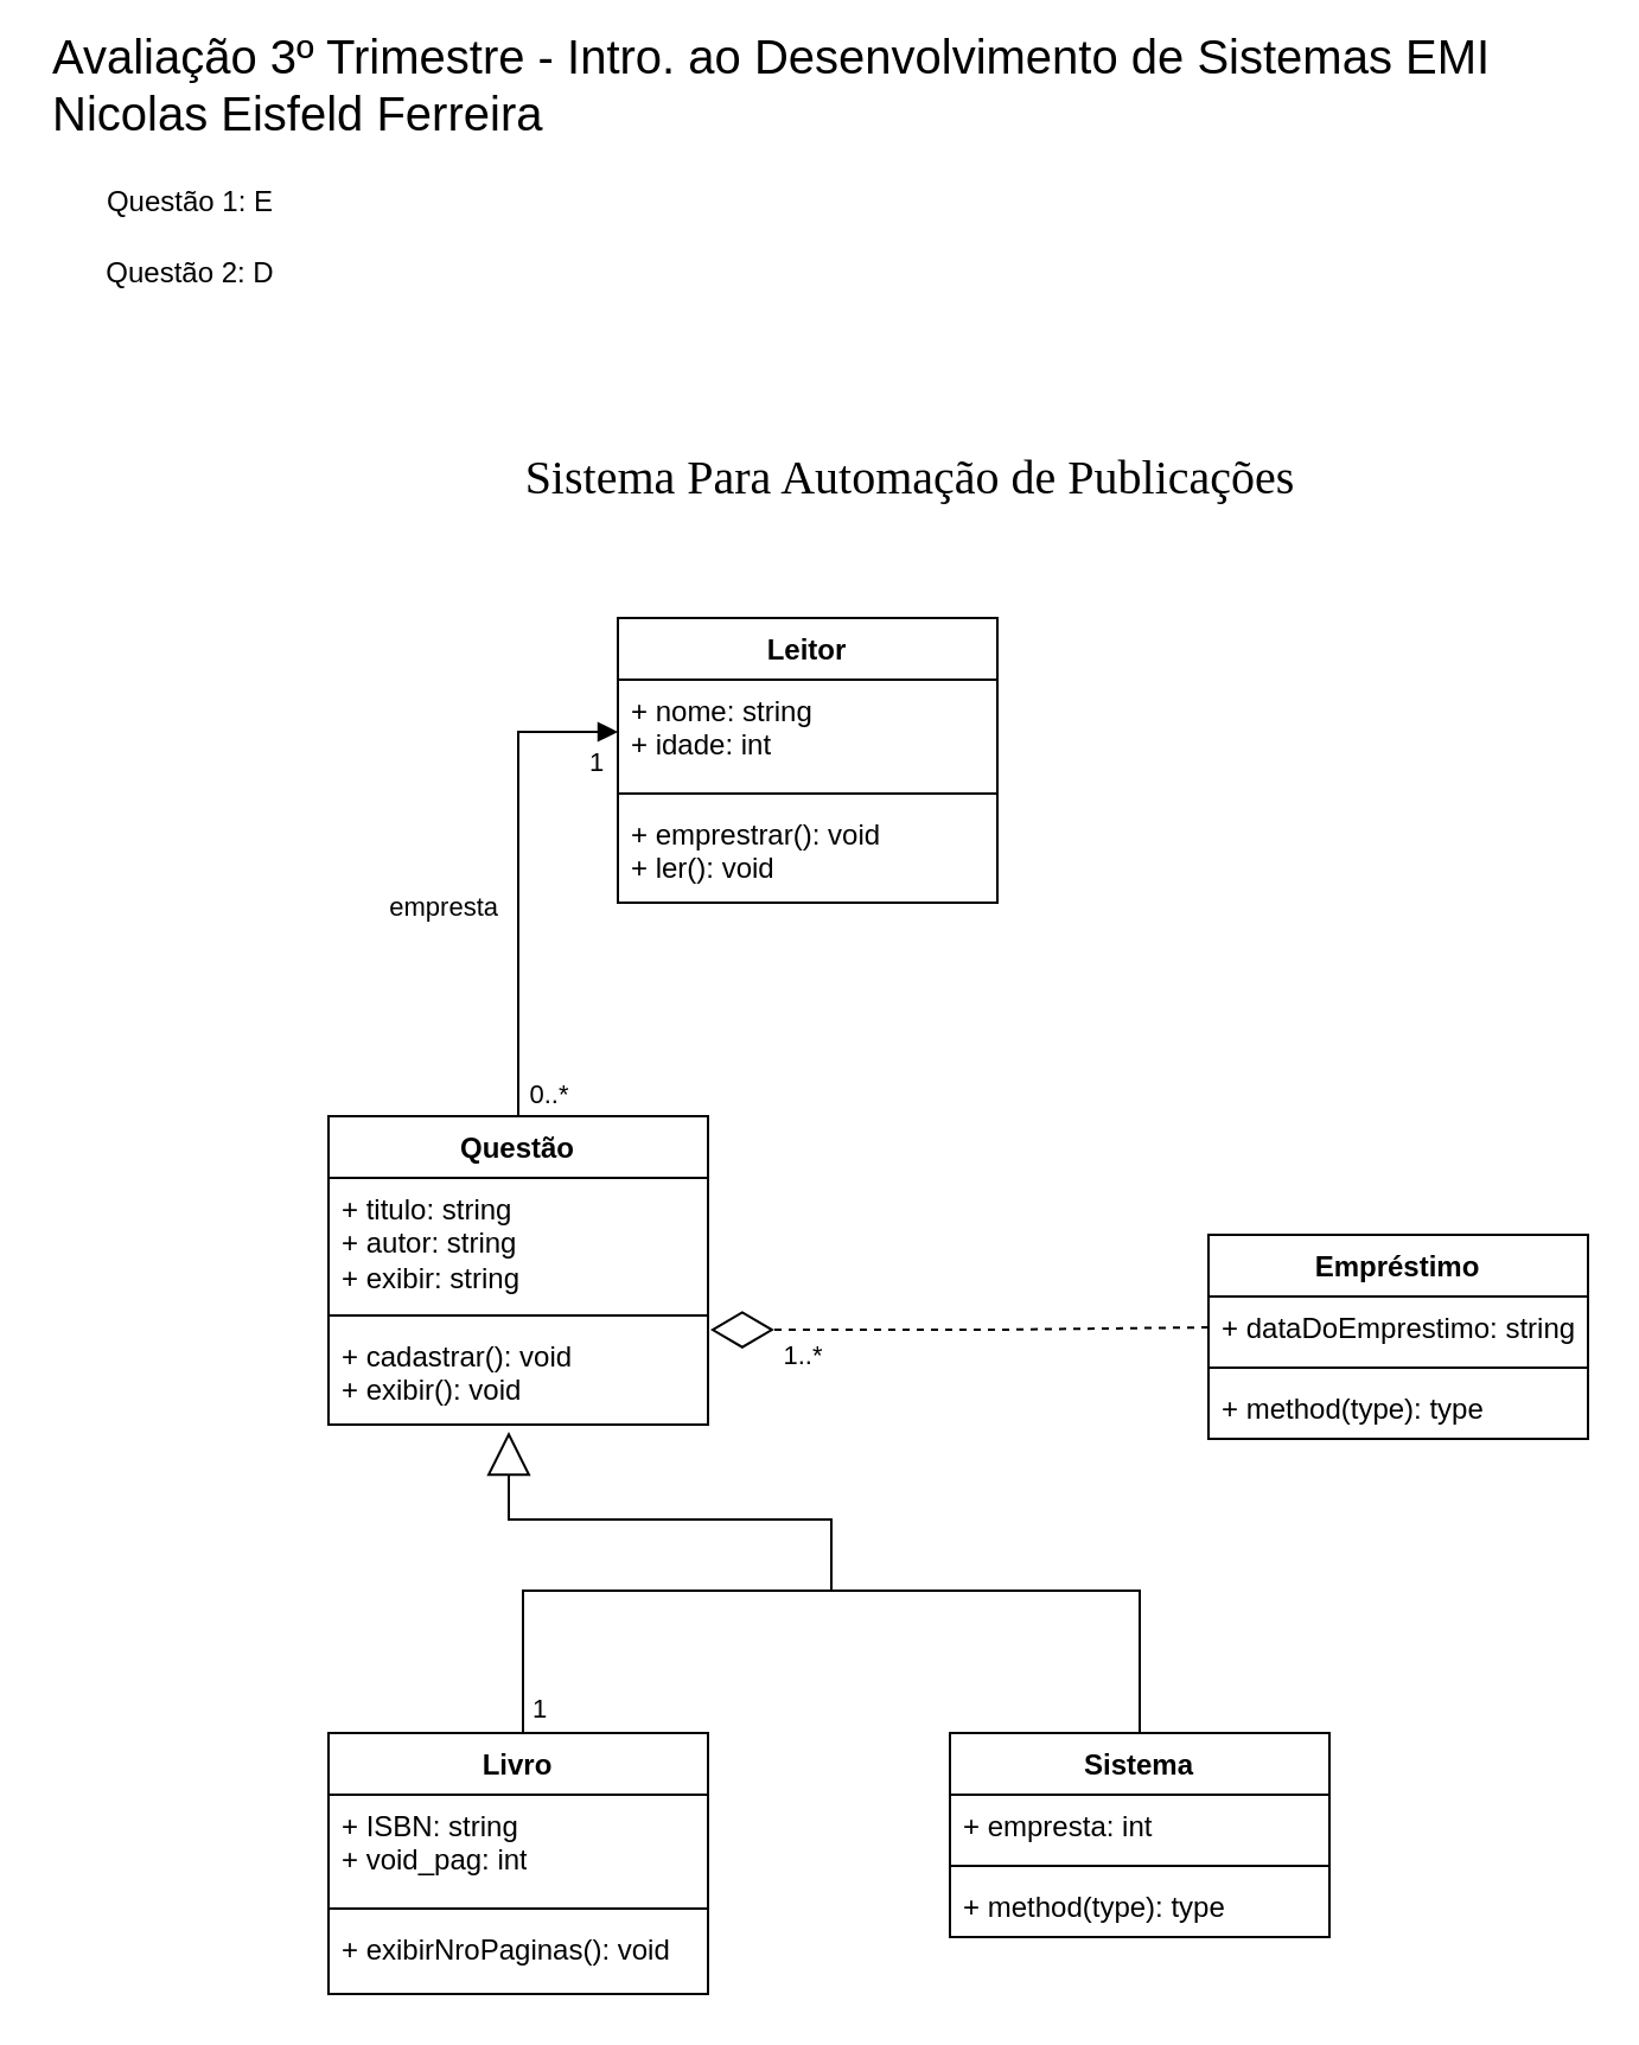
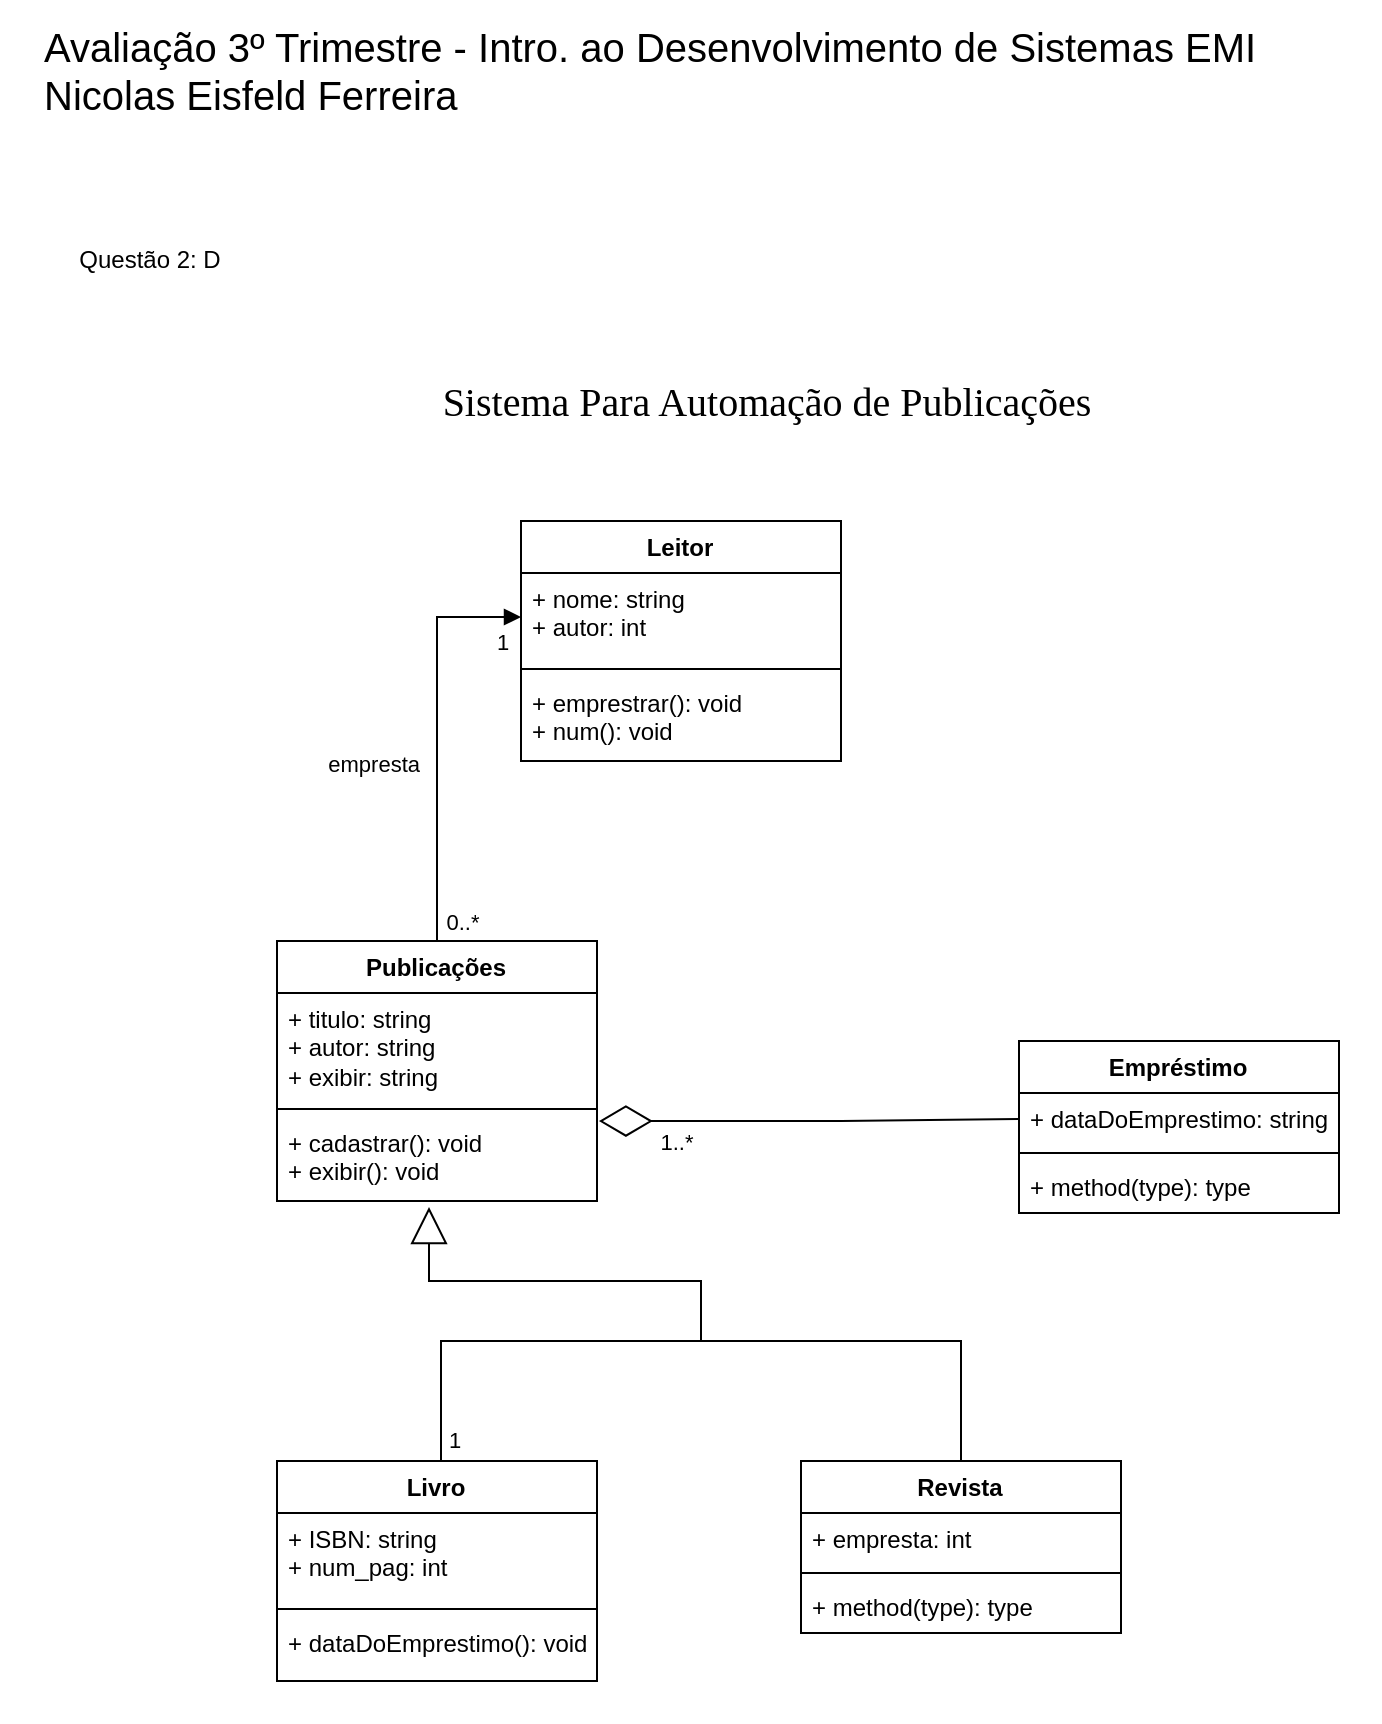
  <mxCell id="0" />
  <mxCell id="1" parent="0" />
- <mxCell id="2" value="Questão 1: E" style="text;html=1;align=center;verticalAlign=middle;whiteSpace=wrap;rounded=0;" parent="1" vertex="1"><mxGeometry x="40" y="70" width="80" height="30" as="geometry" /></mxCell>
  <mxCell id="3" value="Avaliação 3º Trimestre - Intro. ao Desenvolvimento de Sistemas EMI&lt;div&gt;Nicolas Eisfeld Ferreira&lt;/div&gt;" style="text;html=1;align=left;verticalAlign=middle;whiteSpace=wrap;rounded=0;fontSize=20;" parent="1" vertex="1"><mxGeometry x="20" y="20" width="620" height="30" as="geometry" /></mxCell>
- <mxCell id="4" value="Questão 2: D" style="text;html=1;align=center;verticalAlign=middle;whiteSpace=wrap;rounded=0;" parent="1" vertex="1"><mxGeometry x="40" y="100" width="80" height="30" as="geometry" /></mxCell>
+ <mxCell id="4" value="Questão 2: D" style="text;html=1;align=center;verticalAlign=middle;whiteSpace=wrap;rounded=0;" parent="1" vertex="1"><mxGeometry x="35" y="115" width="80" height="30" as="geometry" /></mxCell>
  <mxCell id="5" value="&lt;font data-font-src=&quot;https://github.com/IdreesInc/Monocraft/releases/download/v4.0/Monocraft.ttc&quot; face=&quot;Monocraft&quot;&gt;Sistema Para Automação de Publicações&lt;/font&gt;" style="text;html=1;align=center;verticalAlign=middle;whiteSpace=wrap;rounded=0;fontSize=20;" parent="1" vertex="1"><mxGeometry x="118" y="180" width="531" height="40" as="geometry" /></mxCell>
- <mxCell id="6" value="Questão" style="swimlane;fontStyle=1;align=center;verticalAlign=top;childLayout=stackLayout;horizontal=1;startSize=26;horizontalStack=0;resizeParent=1;resizeParentMax=0;resizeLast=0;collapsible=1;marginBottom=0;whiteSpace=wrap;html=1;" parent="1" vertex="1"><mxGeometry x="138" y="470" width="160" height="130" as="geometry" /></mxCell>
+ <mxCell id="6" value="Publicações" style="swimlane;fontStyle=1;align=center;verticalAlign=top;childLayout=stackLayout;horizontal=1;startSize=26;horizontalStack=0;resizeParent=1;resizeParentMax=0;resizeLast=0;collapsible=1;marginBottom=0;whiteSpace=wrap;html=1;" parent="1" vertex="1"><mxGeometry x="138" y="470" width="160" height="130" as="geometry" /></mxCell>
  <mxCell id="7" value="+ titulo: string&lt;div&gt;+ autor: string&lt;/div&gt;&lt;div&gt;+ exibir: string&lt;/div&gt;" style="text;strokeColor=none;fillColor=none;align=left;verticalAlign=top;spacingLeft=4;spacingRight=4;overflow=hidden;rotatable=0;points=[[0,0.5],[1,0.5]];portConstraint=eastwest;whiteSpace=wrap;html=1;" parent="6" vertex="1"><mxGeometry y="26" width="160" height="54" as="geometry" /></mxCell>
  <mxCell id="8" value="" style="line;strokeWidth=1;fillColor=none;align=left;verticalAlign=middle;spacingTop=-1;spacingLeft=3;spacingRight=3;rotatable=0;labelPosition=right;points=[];portConstraint=eastwest;strokeColor=inherit;" parent="6" vertex="1"><mxGeometry y="80" width="160" height="8" as="geometry" /></mxCell>
  <mxCell id="9" value="+ cadastrar(): void&lt;div&gt;+ exibir(): void&lt;/div&gt;" style="text;strokeColor=none;fillColor=none;align=left;verticalAlign=top;spacingLeft=4;spacingRight=4;overflow=hidden;rotatable=0;points=[[0,0.5],[1,0.5]];portConstraint=eastwest;whiteSpace=wrap;html=1;" parent="6" vertex="1"><mxGeometry y="88" width="160" height="42" as="geometry" /></mxCell>
  <mxCell id="10" value="Livro" style="swimlane;fontStyle=1;align=center;verticalAlign=top;childLayout=stackLayout;horizontal=1;startSize=26;horizontalStack=0;resizeParent=1;resizeParentMax=0;resizeLast=0;collapsible=1;marginBottom=0;whiteSpace=wrap;html=1;" parent="1" vertex="1"><mxGeometry x="138" y="730" width="160" height="110" as="geometry" /></mxCell>
- <mxCell id="11" value="+ ISBN: string&lt;div&gt;+ void_pag: int&lt;/div&gt;" style="text;strokeColor=none;fillColor=none;align=left;verticalAlign=top;spacingLeft=4;spacingRight=4;overflow=hidden;rotatable=0;points=[[0,0.5],[1,0.5]];portConstraint=eastwest;whiteSpace=wrap;html=1;" parent="10" vertex="1"><mxGeometry y="26" width="160" height="44" as="geometry" /></mxCell>
+ <mxCell id="11" value="+ ISBN: string&lt;div&gt;+ num_pag: int&lt;/div&gt;" style="text;strokeColor=none;fillColor=none;align=left;verticalAlign=top;spacingLeft=4;spacingRight=4;overflow=hidden;rotatable=0;points=[[0,0.5],[1,0.5]];portConstraint=eastwest;whiteSpace=wrap;html=1;" parent="10" vertex="1"><mxGeometry y="26" width="160" height="44" as="geometry" /></mxCell>
  <mxCell id="12" value="" style="line;strokeWidth=1;fillColor=none;align=left;verticalAlign=middle;spacingTop=-1;spacingLeft=3;spacingRight=3;rotatable=0;labelPosition=right;points=[];portConstraint=eastwest;strokeColor=inherit;" parent="10" vertex="1"><mxGeometry y="70" width="160" height="8" as="geometry" /></mxCell>
- <mxCell id="13" value="+ exibirNroPaginas(): void" style="text;strokeColor=none;fillColor=none;align=left;verticalAlign=top;spacingLeft=4;spacingRight=4;overflow=hidden;rotatable=0;points=[[0,0.5],[1,0.5]];portConstraint=eastwest;whiteSpace=wrap;html=1;" parent="10" vertex="1"><mxGeometry y="78" width="160" height="32" as="geometry" /></mxCell>
+ <mxCell id="13" value="+ dataDoEmprestimo(): void" style="text;strokeColor=none;fillColor=none;align=left;verticalAlign=top;spacingLeft=4;spacingRight=4;overflow=hidden;rotatable=0;points=[[0,0.5],[1,0.5]];portConstraint=eastwest;whiteSpace=wrap;html=1;" parent="10" vertex="1"><mxGeometry y="78" width="160" height="32" as="geometry" /></mxCell>
  <mxCell id="14" value="" style="endArrow=block;endSize=16;endFill=0;html=1;rounded=0;edgeStyle=orthogonalEdgeStyle;" parent="1" edge="1"><mxGeometry width="160" relative="1" as="geometry"><mxPoint x="220" y="730" as="sourcePoint" /><mxPoint x="214" y="603" as="targetPoint" /><Array as="points"><mxPoint x="220" y="670" /><mxPoint x="350" y="670" /><mxPoint x="350" y="640" /><mxPoint x="214" y="640" /></Array></mxGeometry></mxCell>
  <mxCell id="15" value="" style="endArrow=none;html=1;rounded=0;exitX=0.5;exitY=0;exitDx=0;exitDy=0;" parent="1" source="16" edge="1"><mxGeometry width="50" height="50" relative="1" as="geometry"><mxPoint x="478" y="770" as="sourcePoint" /><mxPoint x="220" y="670" as="targetPoint" /><Array as="points"><mxPoint x="480" y="670" /></Array></mxGeometry></mxCell>
- <mxCell id="16" value="Sistema" style="swimlane;fontStyle=1;align=center;verticalAlign=top;childLayout=stackLayout;horizontal=1;startSize=26;horizontalStack=0;resizeParent=1;resizeParentMax=0;resizeLast=0;collapsible=1;marginBottom=0;whiteSpace=wrap;html=1;" parent="1" vertex="1"><mxGeometry x="400" y="730" width="160" height="86" as="geometry" /></mxCell>
+ <mxCell id="16" value="Revista" style="swimlane;fontStyle=1;align=center;verticalAlign=top;childLayout=stackLayout;horizontal=1;startSize=26;horizontalStack=0;resizeParent=1;resizeParentMax=0;resizeLast=0;collapsible=1;marginBottom=0;whiteSpace=wrap;html=1;" parent="1" vertex="1"><mxGeometry x="400" y="730" width="160" height="86" as="geometry" /></mxCell>
  <mxCell id="17" value="+ empresta: int" style="text;strokeColor=none;fillColor=none;align=left;verticalAlign=top;spacingLeft=4;spacingRight=4;overflow=hidden;rotatable=0;points=[[0,0.5],[1,0.5]];portConstraint=eastwest;whiteSpace=wrap;html=1;" parent="16" vertex="1"><mxGeometry y="26" width="160" height="26" as="geometry" /></mxCell>
  <mxCell id="18" value="" style="line;strokeWidth=1;fillColor=none;align=left;verticalAlign=middle;spacingTop=-1;spacingLeft=3;spacingRight=3;rotatable=0;labelPosition=right;points=[];portConstraint=eastwest;strokeColor=inherit;" parent="16" vertex="1"><mxGeometry y="52" width="160" height="8" as="geometry" /></mxCell>
  <mxCell id="19" value="+ method(type): type" style="text;strokeColor=none;fillColor=none;align=left;verticalAlign=top;spacingLeft=4;spacingRight=4;overflow=hidden;rotatable=0;points=[[0,0.5],[1,0.5]];portConstraint=eastwest;whiteSpace=wrap;html=1;" parent="16" vertex="1"><mxGeometry y="60" width="160" height="26" as="geometry" /></mxCell>
  <mxCell id="20" value="Empréstimo" style="swimlane;fontStyle=1;align=center;verticalAlign=top;childLayout=stackLayout;horizontal=1;startSize=26;horizontalStack=0;resizeParent=1;resizeParentMax=0;resizeLast=0;collapsible=1;marginBottom=0;whiteSpace=wrap;html=1;" parent="1" vertex="1"><mxGeometry x="509" y="520" width="160" height="86" as="geometry" /></mxCell>
  <mxCell id="21" value="+ dataDoEmprestimo: string" style="text;strokeColor=none;fillColor=none;align=left;verticalAlign=top;spacingLeft=4;spacingRight=4;overflow=hidden;rotatable=0;points=[[0,0.5],[1,0.5]];portConstraint=eastwest;whiteSpace=wrap;html=1;" parent="20" vertex="1"><mxGeometry y="26" width="160" height="26" as="geometry" /></mxCell>
  <mxCell id="22" value="" style="line;strokeWidth=1;fillColor=none;align=left;verticalAlign=middle;spacingTop=-1;spacingLeft=3;spacingRight=3;rotatable=0;labelPosition=right;points=[];portConstraint=eastwest;strokeColor=inherit;" parent="20" vertex="1"><mxGeometry y="52" width="160" height="8" as="geometry" /></mxCell>
  <mxCell id="23" value="+ method(type): type" style="text;strokeColor=none;fillColor=none;align=left;verticalAlign=top;spacingLeft=4;spacingRight=4;overflow=hidden;rotatable=0;points=[[0,0.5],[1,0.5]];portConstraint=eastwest;whiteSpace=wrap;html=1;" parent="20" vertex="1"><mxGeometry y="60" width="160" height="26" as="geometry" /></mxCell>
  <mxCell id="24" value="1" style="edgeLabel;html=1;align=center;verticalAlign=middle;resizable=0;points=[];" parent="1" vertex="1" connectable="0"><mxGeometry x="234" y="690" as="geometry"><mxPoint x="-8" y="29" as="offset" /></mxGeometry></mxCell>
  <mxCell id="25" value="Leitor" style="swimlane;fontStyle=1;align=center;verticalAlign=top;childLayout=stackLayout;horizontal=1;startSize=26;horizontalStack=0;resizeParent=1;resizeParentMax=0;resizeLast=0;collapsible=1;marginBottom=0;whiteSpace=wrap;html=1;" parent="1" vertex="1"><mxGeometry x="260" y="260" width="160" height="120" as="geometry" /></mxCell>
- <mxCell id="26" value="+ nome: string&lt;div&gt;+ idade: int&lt;/div&gt;" style="text;strokeColor=none;fillColor=none;align=left;verticalAlign=top;spacingLeft=4;spacingRight=4;overflow=hidden;rotatable=0;points=[[0,0.5],[1,0.5]];portConstraint=eastwest;whiteSpace=wrap;html=1;" parent="25" vertex="1"><mxGeometry y="26" width="160" height="44" as="geometry" /></mxCell>
+ <mxCell id="26" value="+ nome: string&lt;div&gt;+ autor: int&lt;/div&gt;" style="text;strokeColor=none;fillColor=none;align=left;verticalAlign=top;spacingLeft=4;spacingRight=4;overflow=hidden;rotatable=0;points=[[0,0.5],[1,0.5]];portConstraint=eastwest;whiteSpace=wrap;html=1;" parent="25" vertex="1"><mxGeometry y="26" width="160" height="44" as="geometry" /></mxCell>
  <mxCell id="27" value="" style="line;strokeWidth=1;fillColor=none;align=left;verticalAlign=middle;spacingTop=-1;spacingLeft=3;spacingRight=3;rotatable=0;labelPosition=right;points=[];portConstraint=eastwest;strokeColor=inherit;" parent="25" vertex="1"><mxGeometry y="70" width="160" height="8" as="geometry" /></mxCell>
- <mxCell id="28" value="+ emprestrar(): void&lt;div&gt;+ ler(): void&lt;/div&gt;" style="text;strokeColor=none;fillColor=none;align=left;verticalAlign=top;spacingLeft=4;spacingRight=4;overflow=hidden;rotatable=0;points=[[0,0.5],[1,0.5]];portConstraint=eastwest;whiteSpace=wrap;html=1;" parent="25" vertex="1"><mxGeometry y="78" width="160" height="42" as="geometry" /></mxCell>
+ <mxCell id="28" value="+ emprestrar(): void&lt;div&gt;+ num(): void&lt;/div&gt;" style="text;strokeColor=none;fillColor=none;align=left;verticalAlign=top;spacingLeft=4;spacingRight=4;overflow=hidden;rotatable=0;points=[[0,0.5],[1,0.5]];portConstraint=eastwest;whiteSpace=wrap;html=1;" parent="25" vertex="1"><mxGeometry y="78" width="160" height="42" as="geometry" /></mxCell>
  <mxCell id="29" value="" style="endArrow=block;html=1;edgeStyle=orthogonalEdgeStyle;rounded=0;entryX=0;entryY=0.5;entryDx=0;entryDy=0;exitX=0.5;exitY=0;exitDx=0;exitDy=0;" parent="1" source="6" target="26" edge="1"><mxGeometry relative="1" as="geometry"><mxPoint x="150" y="420" as="sourcePoint" /><mxPoint x="280" y="420" as="targetPoint" /><Array as="points"><mxPoint x="218" y="308" /></Array></mxGeometry></mxCell>
  <mxCell id="30" value="empresta" style="edgeLabel;resizable=0;html=1;align=right;verticalAlign=bottom;" parent="29" connectable="0" vertex="1"><mxGeometry x="1" relative="1" as="geometry"><mxPoint x="-50" y="82" as="offset" /></mxGeometry></mxCell>
  <mxCell id="31" value="0..*" style="edgeLabel;html=1;align=center;verticalAlign=middle;resizable=0;points=[];" parent="29" vertex="1" connectable="0"><mxGeometry x="0.833" y="-1" relative="1" as="geometry"><mxPoint x="-13" y="151" as="offset" /></mxGeometry></mxCell>
  <mxCell id="32" value="1" style="edgeLabel;html=1;align=center;verticalAlign=middle;resizable=0;points=[];" parent="29" vertex="1" connectable="0"><mxGeometry x="-0.882" relative="1" as="geometry"><mxPoint x="32" y="-138" as="offset" /></mxGeometry></mxCell>
- <mxCell id="33" value="" style="endArrow=diamondThin;endFill=0;endSize=24;html=1;rounded=0;exitX=0;exitY=0.5;exitDx=0;exitDy=0;entryX=1.006;entryY=0.048;entryDx=0;entryDy=0;entryPerimeter=0;dashed=1;" edge="1" parent="1" source="21" target="9"><mxGeometry width="160" relative="1" as="geometry"><mxPoint x="509" y="559" as="sourcePoint" /><mxPoint x="218" y="610" as="targetPoint" /><Array as="points"><mxPoint x="420" y="560" /><mxPoint x="350" y="560" /></Array></mxGeometry></mxCell>
+ <mxCell id="33" value="" style="endArrow=diamondThin;endFill=0;endSize=24;html=1;rounded=0;exitX=0;exitY=0.5;exitDx=0;exitDy=0;entryX=1.006;entryY=0.048;entryDx=0;entryDy=0;entryPerimeter=0;" edge="1" parent="1" source="21" target="9"><mxGeometry width="160" relative="1" as="geometry"><mxPoint x="509" y="559" as="sourcePoint" /><mxPoint x="218" y="610" as="targetPoint" /><Array as="points"><mxPoint x="420" y="560" /><mxPoint x="350" y="560" /></Array></mxGeometry></mxCell>
  <mxCell id="34" value="1..*" style="edgeLabel;html=1;align=center;verticalAlign=middle;resizable=0;points=[];" vertex="1" connectable="0" parent="33"><mxGeometry x="0.71" y="-2" relative="1" as="geometry"><mxPoint x="8" y="12" as="offset" /></mxGeometry></mxCell>
